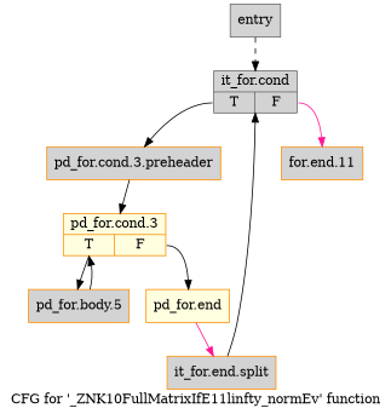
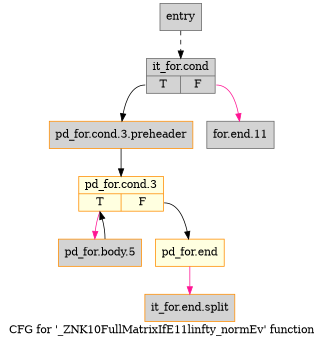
  digraph {
    label="CFG for '_ZNK10FullMatrixIfE11linfty_normEv' function"
    node [color=darkorange fillcolor=lightgrey shape=record style=filled]
    edge [color=black style=solid]
    n1 [color=gray40 label="{entry}"]
    n2 [color=gray40 label="{it_for.cond|{<s0>T|<s1>F}}"]
    n3 [label="{pd_for.cond.3.preheader}"]
-   n4 [label="{for.end.11}"]
+   n4 [color=gray40 label="{for.end.11}"]
    n5 [fillcolor=lightyellow label="{pd_for.cond.3|{<s0>T|<s1>F}}"]
    n6 [label="{pd_for.body.5}"]
    n7 [fillcolor=lightyellow label="{pd_for.end}"]
    n8 [label="{it_for.end.split}"]
    n1 -> n2 [style=dashed]
    n2 -> n3 [tailport=s0]
    n2 -> n4 [color=deeppink tailport=s1]
    n3 -> n5
-   n5 -> n6 [tailport=s0]
+   n5 -> n6 [color=deeppink tailport=s0]
    n5 -> n7 [tailport=s1]
    n6 -> n5
    n7 -> n8 [color=deeppink]
-   n8 -> n2
  }
